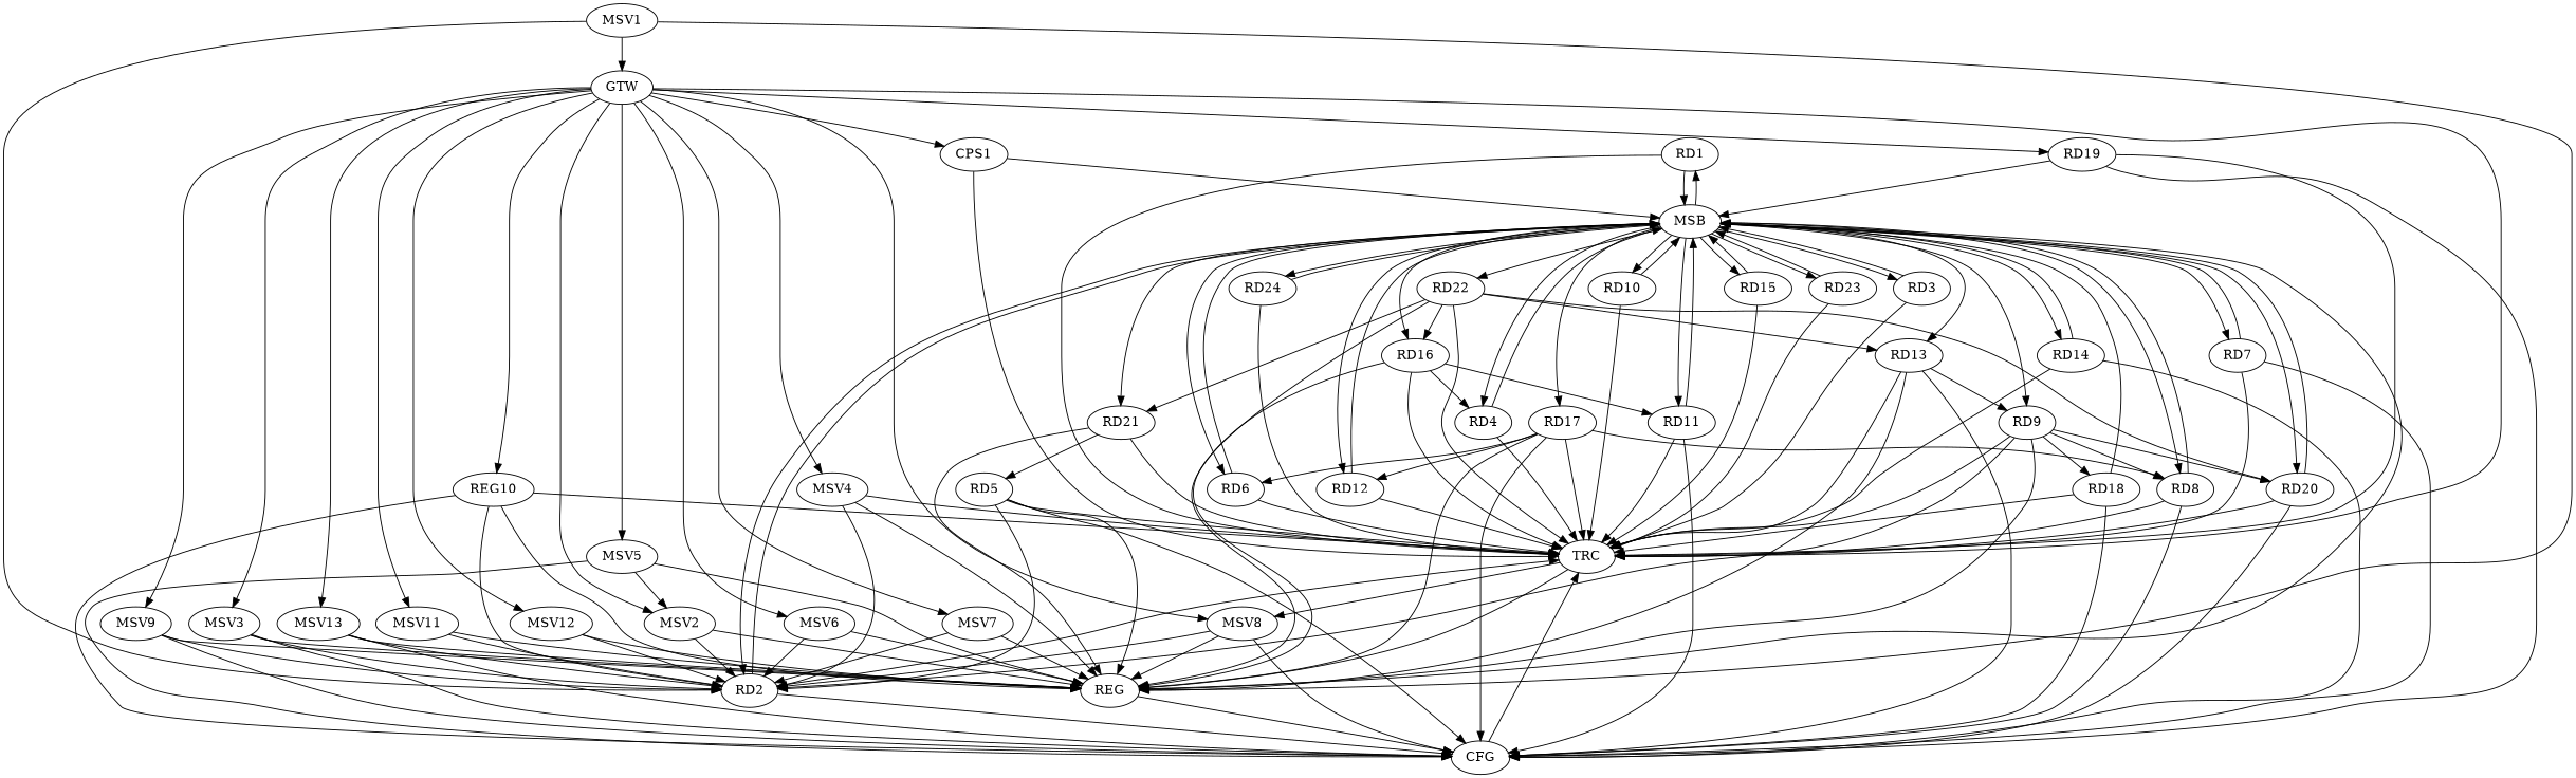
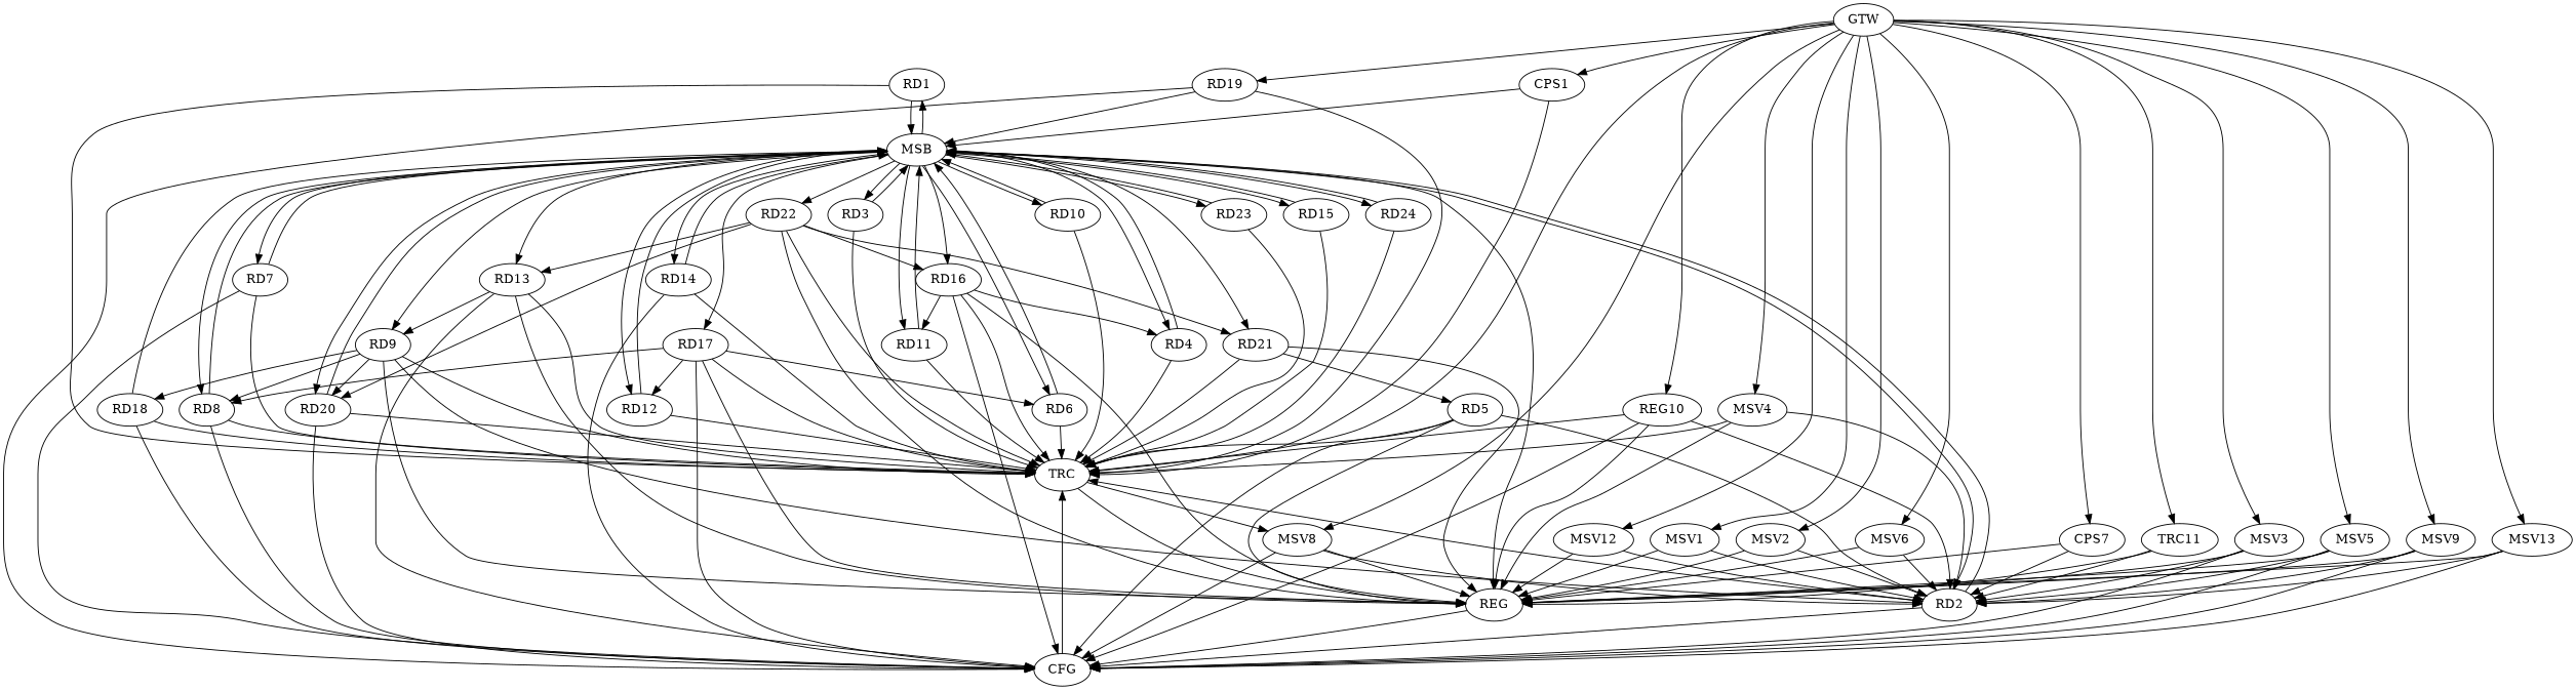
  strict digraph {
    n1 [label=RD1]
    n2 [label=MSB]
    n3 [label=TRC]
    n4 [label=RD2]
    n5 [label=RD3]
    n6 [label=RD4]
    n7 [label=REG]
    n8 [label=RD6]
    n9 [label=RD7]
    n10 [label=RD8]
    n11 [label=RD9]
    n12 [label=RD20]
    n13 [label=RD10]
    n14 [label=RD11]
    n15 [label=RD12]
    n16 [label=RD13]
    n17 [label=RD14]
    n18 [label=RD15]
    n19 [label=RD16]
    n20 [label=RD17]
    n21 [label=RD21]
    n22 [label=RD22]
    n23 [label=RD23]
    n24 [label=RD24]
    n25 [label=MSV8]
    n26 [label=CFG]
    n27 [label=RD5]
    n28 [label=RD18]
    n29 [label=RD19]
    n30 [label=CPS1]
    n31 [label=GTW]
    n32 [label=MSV1]
    n33 [label=MSV2]
    n34 [label=MSV3]
    n35 [label=MSV4]
    n36 [label=MSV5]
    n37 [label=MSV6]
-   n38 [label=MSV7]
+   n38 [label=CPS7]
    n39 [label=MSV9]
    n40 [label=REG10]
-   n41 [label=MSV11]
+   n41 [label=TRC11]
    n42 [label=MSV12]
    n43 [label=MSV13]
    n1 -> n2
    n1 -> n3
    n2 -> n1
    n2 -> n4
    n2 -> n5
    n2 -> n6
    n2 -> n7
    n2 -> n8
    n2 -> n9
    n2 -> n10
    n2 -> n11
    n2 -> n12
    n2 -> n13
    n2 -> n14
    n2 -> n15
    n2 -> n16
    n2 -> n17
    n2 -> n18
    n2 -> n19
    n2 -> n20
    n2 -> n21
    n2 -> n22
    n2 -> n23
    n2 -> n24
    n3 -> n7
    n3 -> n25
    n4 -> n2
    n4 -> n3
    n4 -> n26
    n5 -> n2
    n5 -> n3
    n6 -> n2
    n6 -> n3
    n7 -> n26
    n8 -> n2
    n8 -> n3
    n9 -> n2
    n9 -> n3
    n9 -> n26
    n10 -> n2
    n10 -> n3
    n10 -> n26
    n11 -> n3
    n11 -> n4
    n11 -> n7
    n11 -> n10
    n11 -> n12
    n11 -> n28
    n12 -> n2
    n12 -> n3
    n12 -> n26
    n13 -> n2
    n13 -> n3
    n14 -> n2
    n14 -> n3
    n15 -> n2
    n15 -> n3
    n16 -> n3
    n16 -> n7
    n16 -> n11
    n16 -> n26
    n17 -> n2
    n17 -> n3
    n17 -> n26
    n18 -> n2
    n18 -> n3
    n19 -> n3
    n19 -> n6
    n19 -> n7
    n19 -> n14
-   n14 -> n26
+   n19 -> n26
    n20 -> n3
    n20 -> n7
    n20 -> n8
    n20 -> n10
    n20 -> n15
    n20 -> n26
    n21 -> n3
    n21 -> n7
    n21 -> n27
    n22 -> n3
    n22 -> n7
    n22 -> n12
    n22 -> n16
    n22 -> n19
    n22 -> n21
    n23 -> n2
    n23 -> n3
    n24 -> n2
    n24 -> n3
    n25 -> n4
    n25 -> n7
    n25 -> n26
    n26 -> n3
    n27 -> n3
    n27 -> n4
    n27 -> n7
    n27 -> n26
    n28 -> n2
    n28 -> n3
    n28 -> n26
    n29 -> n2
    n29 -> n3
    n29 -> n26
    n30 -> n2
    n30 -> n3
    n31 -> n3
    n31 -> n25
    n31 -> n29
    n31 -> n30
-   n32 -> n31
+   n31 -> n32
    n31 -> n33
    n31 -> n34
    n31 -> n35
    n31 -> n36
    n31 -> n37
    n31 -> n38
    n31 -> n39
    n31 -> n40
    n31 -> n41
    n31 -> n42
    n31 -> n43
    n32 -> n4
    n32 -> n7
    n33 -> n4
    n33 -> n7
    n34 -> n4
    n34 -> n7
    n34 -> n26
    n35 -> n3
    n35 -> n4
    n35 -> n7
-   n36 -> n33
+   n36 -> n4
    n36 -> n7
    n36 -> n26
    n37 -> n4
    n37 -> n7
    n38 -> n4
    n38 -> n7
    n39 -> n4
    n39 -> n7
    n39 -> n26
    n40 -> n3
    n40 -> n4
    n40 -> n7
    n40 -> n26
    n41 -> n4
    n41 -> n7
    n42 -> n4
    n42 -> n7
    n43 -> n4
    n43 -> n7
    n43 -> n26
  }
